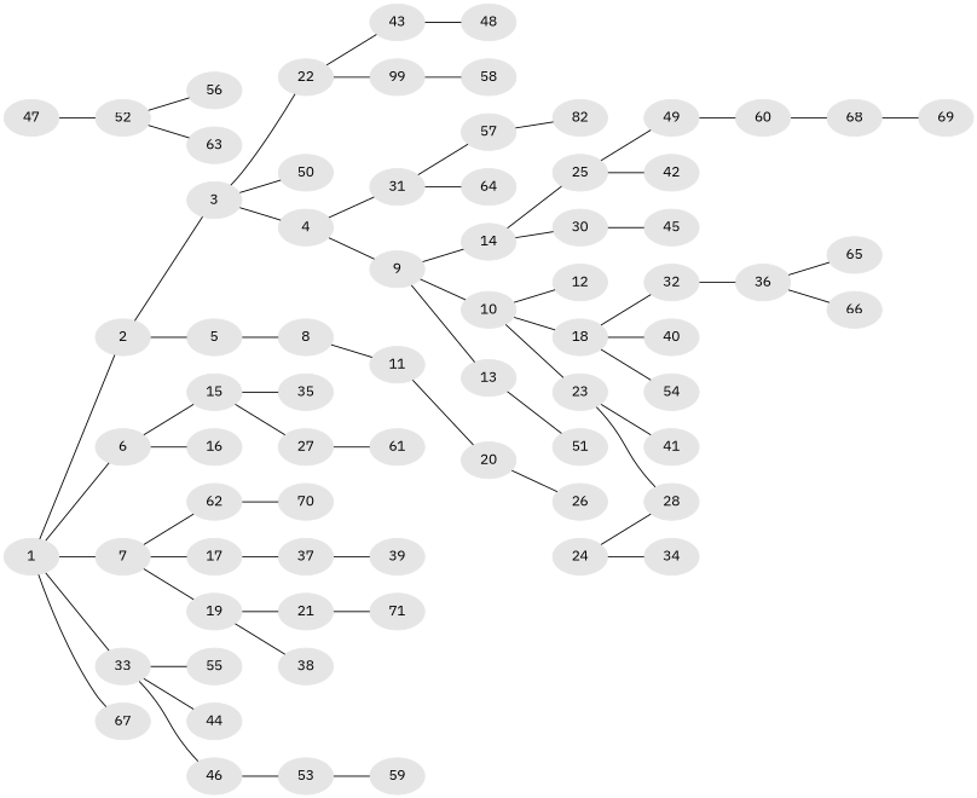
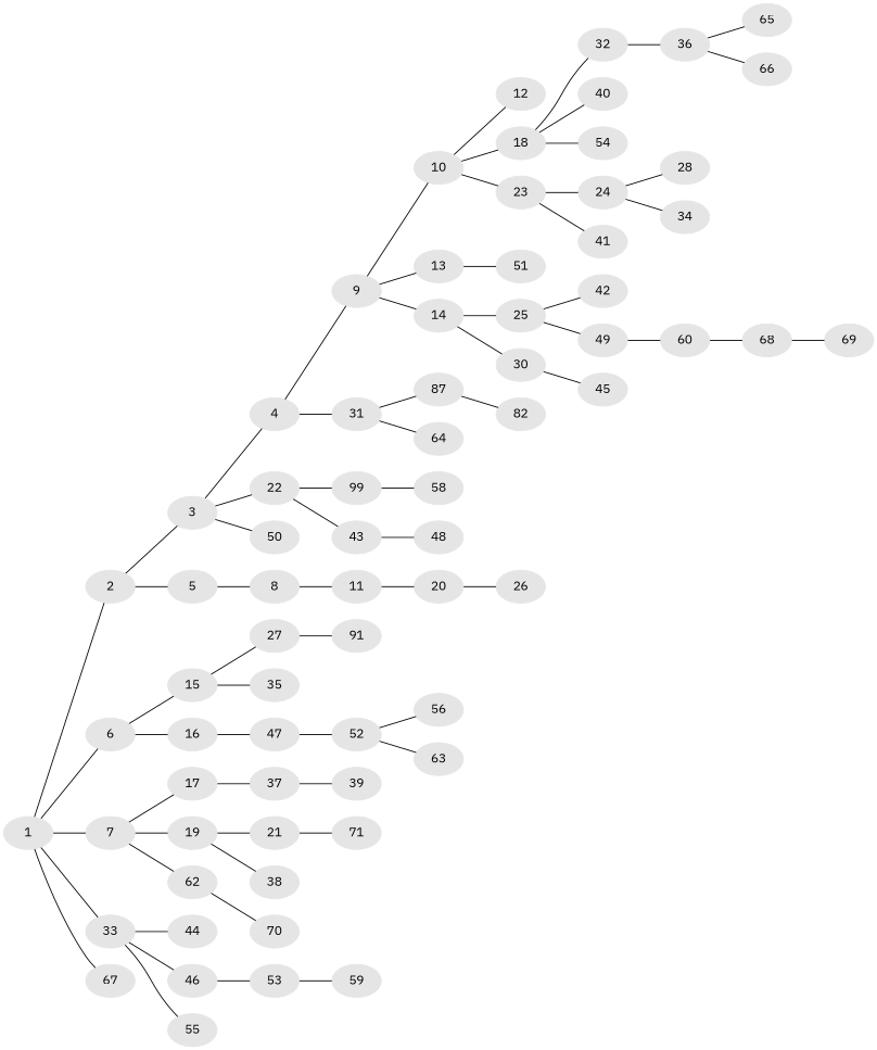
  graph {
    fontname="IBM Plex Sans"
    rankdir=LR
    node [color=gray90 fontname="IBM Plex Sans" style=filled]
    edge [fontname="IBM Plex Sans"]
    1
    2
    6
    7
    33
    67
    3
    5
    15
    16
    17
    19
    62
    44
    46
    55
    4
    22
    50
    8
    9
    31
    n23 [label=99]
    43
    10
    13
    14
-   57
+   57 [label=87]
    64
    11
    27
    35
    47
    37
    21
    38
    70
    20
    12
    18
    23
    51
    25
    30
    32
    40
    54
    24
    41
    26
    42
    49
    45
-   61
+   61 [label=91]
    52
    39
    36
    71
    58
    48
    28
    34
    60
    n64 [label=82]
    65
    66
    53
    59
    56
    63
    68
    69
    1 -- 2
    1 -- 6
    1 -- 7
    1 -- 33
    1 -- 67
    2 -- 3
    2 -- 5
    6 -- 15
    6 -- 16
    7 -- 17
    7 -- 19
    7 -- 62
    33 -- 44
    33 -- 46
    33 -- 55
    3 -- 4
    3 -- 22
    3 -- 50
    5 -- 8
    15 -- 27
    15 -- 35
+   16 -- 47
    17 -- 37
    19 -- 21
    19 -- 38
    62 -- 70
    46 -- 53
    4 -- 9
    4 -- 31
    22 -- n23
    22 -- 43
    8 -- 11
    9 -- 10
    9 -- 13
    9 -- 14
    31 -- 57
    31 -- 64
    n23 -- 58
    43 -- 48
    10 -- 12
    10 -- 18
    10 -- 23
    13 -- 51
    14 -- 25
    14 -- 30
    57 -- n64
    11 -- 20
    27 -- 61
    47 -- 52
    37 -- 39
    21 -- 71
    20 -- 26
    18 -- 32
    18 -- 40
    18 -- 54
-   23 -- 28
+   23 -- 24
    23 -- 41
    25 -- 42
    25 -- 49
    30 -- 45
    32 -- 36
    24 -- 28
    24 -- 34
    49 -- 60
    52 -- 56
    52 -- 63
    36 -- 65
    36 -- 66
    60 -- 68
    53 -- 59
    68 -- 69
  }
